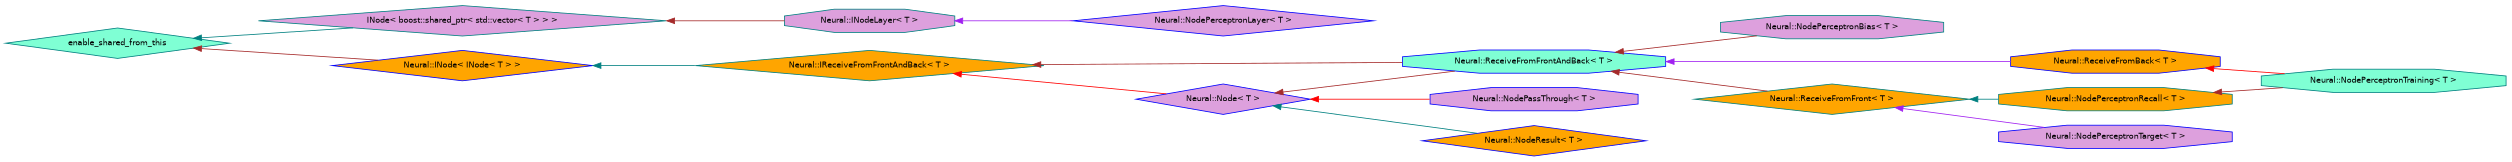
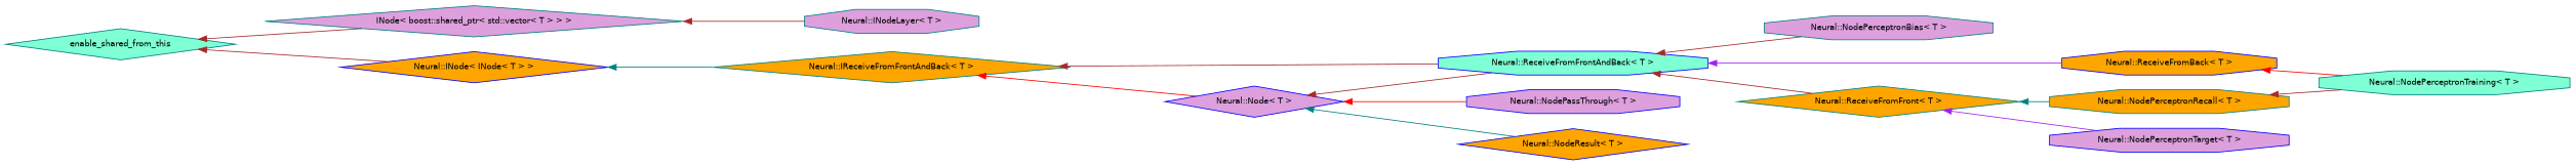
  digraph {
    rankdir=LR
    node [color=teal fillcolor=plum fontname=Helvetica fontsize=10 shape=diamond style=filled]
    edge [color=brown dir=back fontname=Helvetica fontsize=10 labelfontname=Helvetica labelfontsize=10 style=solid]
    n1 [fillcolor=aquamarine fontcolor=black height=0.2 label=enable_shared_from_this width=0.4]
    n2 [height=0.2 label="INode\< boost::shared_ptr\< std::vector\< T \> \> \>" width=0.4]
    n3 [color=blue fillcolor=orange height=0.2 label="Neural::INode\< INode\< T \> \>" width=0.4]
    n4 [height=0.2 label="Neural::INodeLayer\< T \>" shape=octagon width=0.4]
    n5 [fillcolor=orange height=0.2 label="Neural::IReceiveFromFrontAndBack\< T \>" width=0.4]
-   n6 [color=blue height=0.2 label="Neural::NodePerceptronLayer\< T \>" width=0.4]
    n7 [color=blue height=0.2 label="Neural::Node\< T \>" width=0.4]
    n8 [color=blue fillcolor=aquamarine height=0.2 label="Neural::ReceiveFromFrontAndBack\< T \>" shape=octagon width=0.4]
    n9 [color=blue height=0.2 label="Neural::NodePassThrough\< T \>" shape=octagon width=0.4]
    n10 [color=blue fillcolor=orange height=0.2 label="Neural::NodeResult\< T \>" width=0.4]
    n11 [height=0.2 label="Neural::NodePerceptronBias\< T \>" shape=octagon width=0.4]
    n12 [color=blue fillcolor=orange height=0.2 label="Neural::ReceiveFromBack\< T \>" shape=octagon width=0.4]
    n13 [fillcolor=orange height=0.2 label="Neural::ReceiveFromFront\< T \>" width=0.4]
    n14 [fillcolor=aquamarine height=0.2 label="Neural::NodePerceptronTraining\< T \>" shape=octagon width=0.4]
    n15 [fillcolor=orange height=0.2 label="Neural::NodePerceptronRecall\< T \>" shape=octagon width=0.4]
    n16 [color=blue height=0.2 label="Neural::NodePerceptronTarget\< T \>" shape=octagon width=0.4]
-   n1 -> n2 [color=teal]
+   n1 -> n2
    n1 -> n3
    n2 -> n4
    n3 -> n5 [color=teal]
-   n4 -> n6 [color=purple]
    n5 -> n7 [color=red]
    n5 -> n8
    n7 -> n8
    n7 -> n9 [color=red]
    n7 -> n10 [color=teal]
    n8 -> n11
    n8 -> n12 [color=purple]
    n8 -> n13
    n12 -> n14 [color=red]
    n13 -> n15 [color=teal]
    n13 -> n16 [color=purple]
    n15 -> n14
  }
